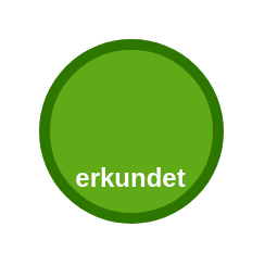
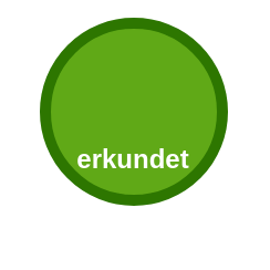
  <mxCell id="0" />
  <mxCell id="1" parent="0" />
- <mxCell id="2" value="&lt;font style=&quot;font-size: 12px;&quot; color=&quot;#ffffff&quot;&gt;&lt;b&gt;&lt;br&gt;&lt;br&gt;&lt;br&gt;erkundet&lt;/b&gt;&lt;/font&gt;" style="ellipse;whiteSpace=wrap;html=1;aspect=fixed;strokeWidth=5;fillColor=#60a917;strokeColor=#2D7600;labelBackgroundColor=none;fontColor=#ffffff;" parent="1" vertex="1"><mxGeometry x="20" y="20" width="80" height="80" as="geometry" /></mxCell>
+ <mxCell id="2" value="&lt;font style=&quot;font-size: 12px;&quot; color=&quot;#ffffff&quot;&gt;&lt;b&gt;&lt;br&gt;&lt;br&gt;&lt;br&gt;erkundet&lt;/b&gt;&lt;/font&gt;" style="ellipse;whiteSpace=wrap;html=1;aspect=fixed;strokeWidth=5;fillColor=#60a917;strokeColor=#2D7600;labelBackgroundColor=none;fontColor=#ffffff;" parent="1" vertex="1"><mxGeometry x="20" y="10" width="80" height="80" as="geometry" /></mxCell>
